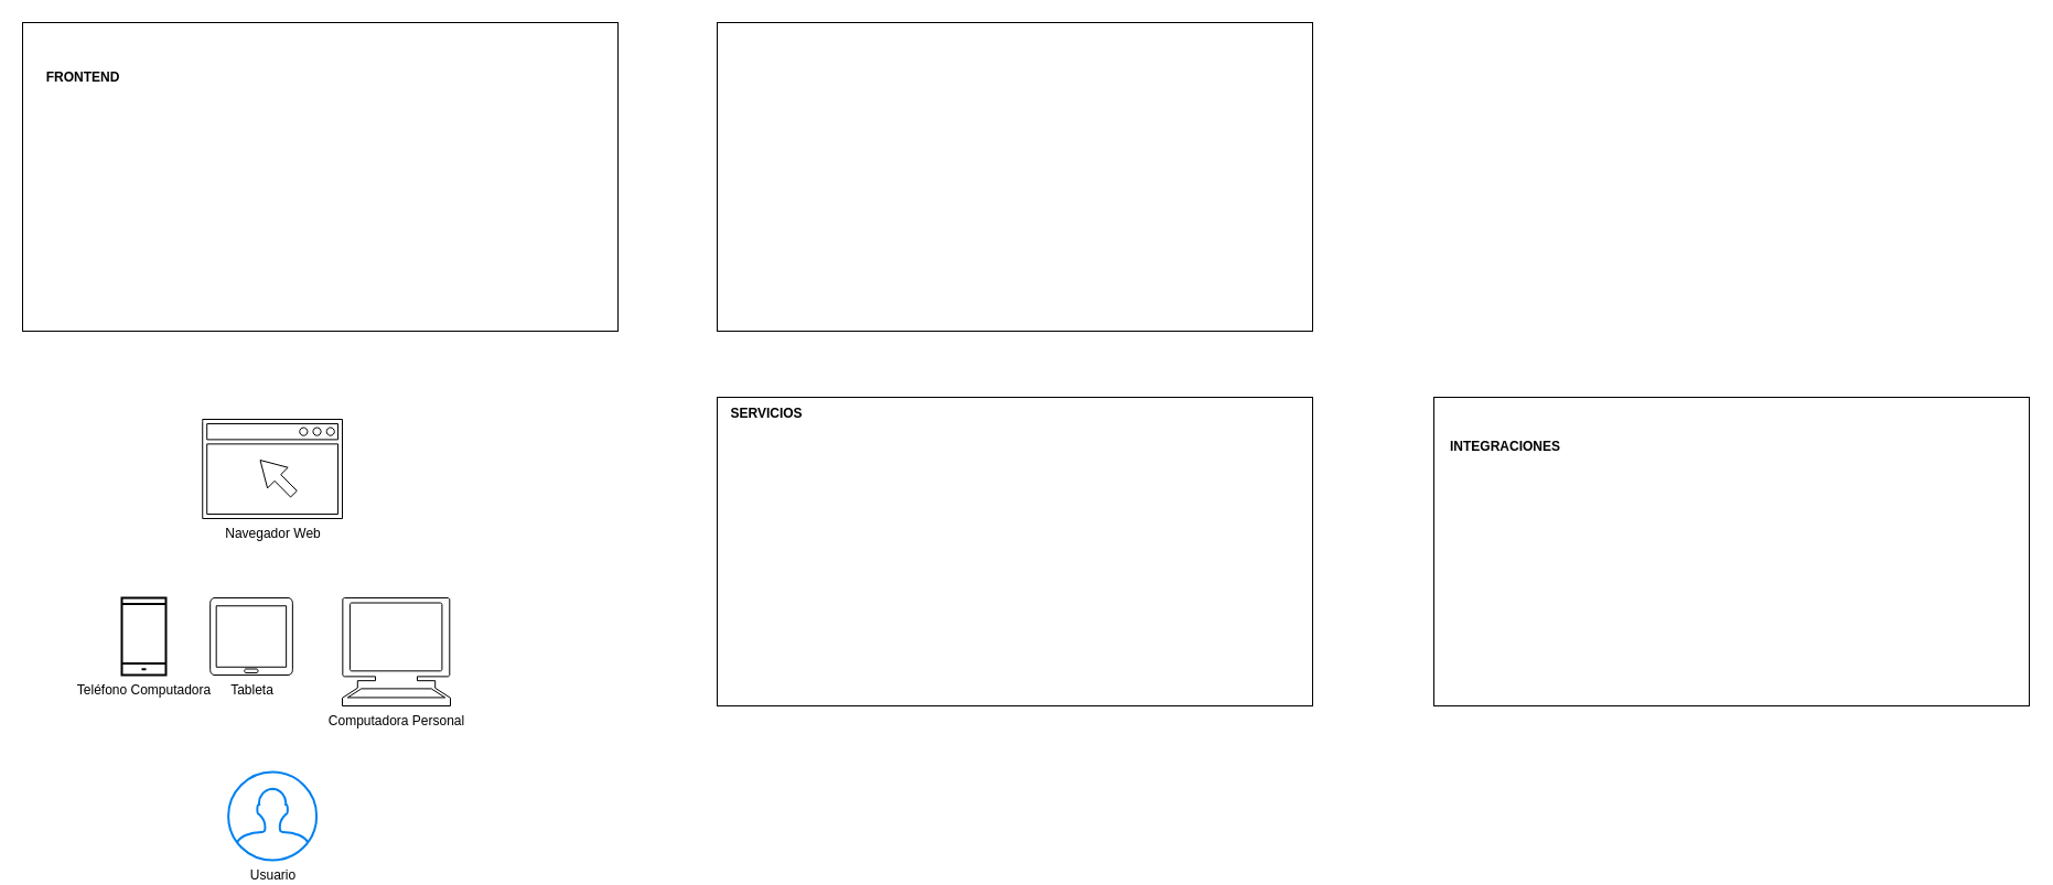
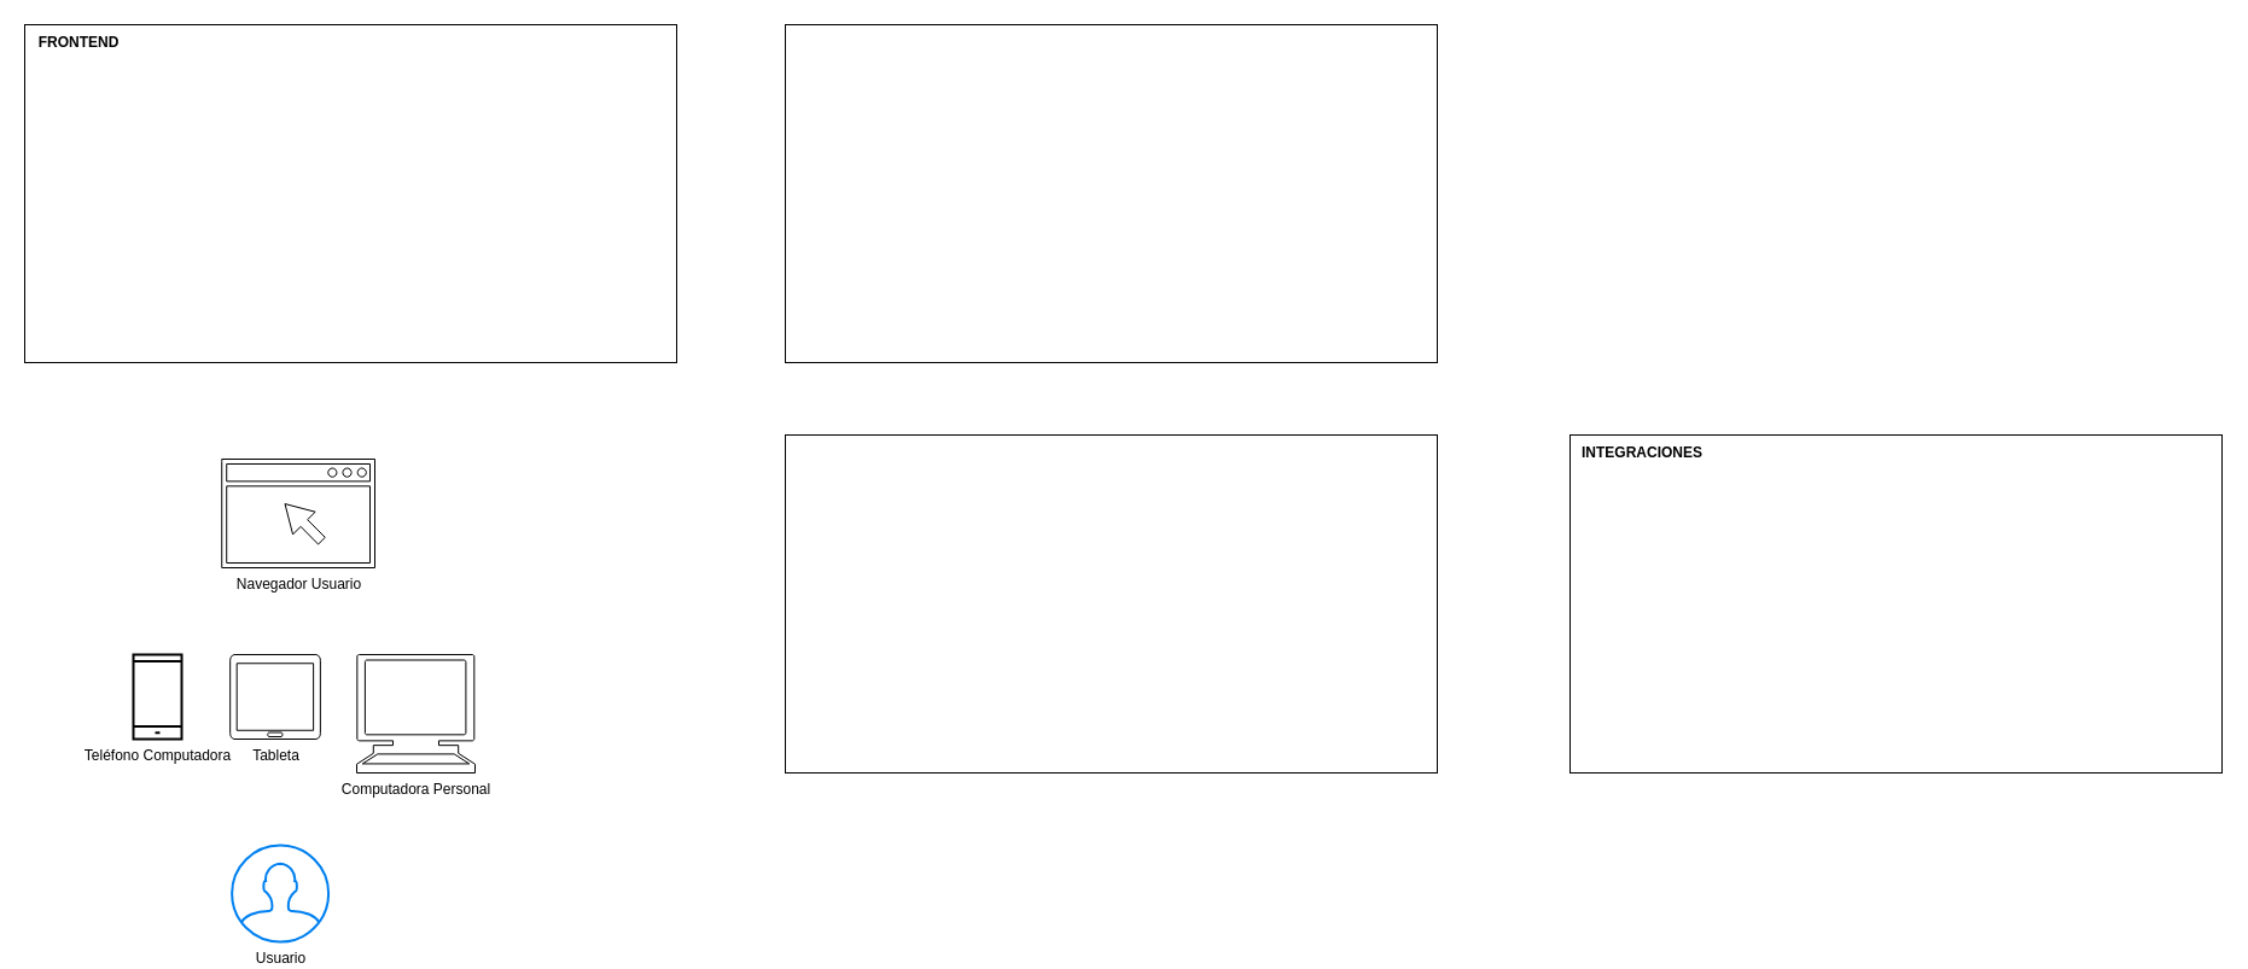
  <mxCell id="0" />
  <mxCell id="1" value="containers" style="" parent="0" />
  <mxCell id="2" value="" style="rounded=0;whiteSpace=wrap;html=1;labelBackgroundColor=none;fillColor=none;" vertex="1" parent="1"><mxGeometry x="20" y="20" width="540" height="280" as="geometry" /></mxCell>
- <mxCell id="3" value="&lt;b&gt;FRONTEND&lt;/b&gt;" style="text;html=1;align=center;verticalAlign=middle;whiteSpace=wrap;rounded=0;labelBackgroundColor=none;" vertex="1" parent="1"><mxGeometry x="30" y="55" width="90" height="30" as="geometry" /></mxCell>
+ <mxCell id="3" value="&lt;b&gt;FRONTEND&lt;/b&gt;" style="text;html=1;align=center;verticalAlign=middle;whiteSpace=wrap;rounded=0;labelBackgroundColor=none;" vertex="1" parent="1"><mxGeometry x="20" y="20" width="90" height="30" as="geometry" /></mxCell>
  <mxCell id="4" value="" style="rounded=0;whiteSpace=wrap;html=1;labelBackgroundColor=none;fillColor=none;" vertex="1" parent="1"><mxGeometry x="650" y="20" width="540" height="280" as="geometry" /></mxCell>
  <mxCell id="5" value="" style="rounded=0;whiteSpace=wrap;html=1;labelBackgroundColor=none;fillColor=none;" vertex="1" parent="1"><mxGeometry x="650" y="360" width="540" height="280" as="geometry" /></mxCell>
- <mxCell id="6" value="&lt;b&gt;SERVICIOS&lt;/b&gt;" style="text;html=1;align=center;verticalAlign=middle;whiteSpace=wrap;rounded=0;labelBackgroundColor=none;" vertex="1" parent="1"><mxGeometry x="650" y="360" width="90" height="30" as="geometry" /></mxCell>
  <mxCell id="7" value="" style="rounded=0;whiteSpace=wrap;html=1;labelBackgroundColor=none;fillColor=none;" vertex="1" parent="1"><mxGeometry x="1300" y="360" width="540" height="280" as="geometry" /></mxCell>
- <mxCell id="8" value="&lt;b&gt;INTEGRACIONES&lt;/b&gt;" style="text;html=1;align=center;verticalAlign=middle;whiteSpace=wrap;rounded=0;labelBackgroundColor=none;" vertex="1" parent="1"><mxGeometry x="1305" y="390" width="120" height="30" as="geometry" /></mxCell>
- <mxCell id="9" value="Usuario" style="html=1;verticalLabelPosition=bottom;align=center;labelBackgroundColor=#ffffff;verticalAlign=top;strokeWidth=2;strokeColor=#0080F0;shadow=0;dashed=0;shape=mxgraph.ios7.icons.user;" vertex="1" parent="1"><mxGeometry x="206.62" y="700" width="80" height="80" as="geometry" /></mxCell>
+ <mxCell id="8" value="&lt;b&gt;INTEGRACIONES&lt;/b&gt;" style="text;html=1;align=center;verticalAlign=middle;whiteSpace=wrap;rounded=0;labelBackgroundColor=none;" vertex="1" parent="1"><mxGeometry x="1300" y="360" width="120" height="30" as="geometry" /></mxCell>
+ <mxCell id="9" value="Usuario" style="html=1;verticalLabelPosition=bottom;align=center;labelBackgroundColor=#ffffff;verticalAlign=top;strokeWidth=2;strokeColor=#0080F0;shadow=0;dashed=0;shape=mxgraph.ios7.icons.user;" vertex="1" parent="1"><mxGeometry x="191.62" y="700" width="80" height="80" as="geometry" /></mxCell>
  <mxCell id="10" value="Tableta" style="verticalLabelPosition=bottom;html=1;verticalAlign=top;align=center;shape=mxgraph.azure.tablet;pointerEvents=1;" vertex="1" parent="1"><mxGeometry x="190" y="542" width="75" height="70" as="geometry" /></mxCell>
- <mxCell id="11" value="Computadora Personal" style="shape=mxgraph.signs.tech.computer;html=1;pointerEvents=1;verticalLabelPosition=bottom;verticalAlign=top;align=center;" vertex="1" parent="1"><mxGeometry x="310" y="542" width="98" height="98" as="geometry" /></mxCell>
+ <mxCell id="11" value="Computadora Personal" style="shape=mxgraph.signs.tech.computer;html=1;pointerEvents=1;verticalLabelPosition=bottom;verticalAlign=top;align=center;" vertex="1" parent="1"><mxGeometry x="295" y="542" width="98" height="98" as="geometry" /></mxCell>
  <mxCell id="12" value="Teléfono Computadora" style="html=1;verticalLabelPosition=bottom;align=center;labelBackgroundColor=#ffffff;verticalAlign=top;strokeWidth=2;shadow=0;dashed=0;shape=mxgraph.ios7.icons.smartphone;" vertex="1" parent="1"><mxGeometry x="110" y="542" width="40" height="70" as="geometry" /></mxCell>
- <mxCell id="13" value="Navegador Web" style="sketch=0;pointerEvents=1;shadow=0;dashed=0;html=1;aspect=fixed;labelPosition=center;verticalLabelPosition=bottom;verticalAlign=top;align=center;outlineConnect=0;shape=mxgraph.vvd.web_browser;" vertex="1" parent="1"><mxGeometry x="183.24" y="380" width="126.76" height="90" as="geometry" /></mxCell>
+ <mxCell id="13" value="Navegador Usuario" style="sketch=0;pointerEvents=1;shadow=0;dashed=0;html=1;aspect=fixed;labelPosition=center;verticalLabelPosition=bottom;verticalAlign=top;align=center;outlineConnect=0;shape=mxgraph.vvd.web_browser;" vertex="1" parent="1"><mxGeometry x="183.24" y="380" width="126.76" height="90" as="geometry" /></mxCell>
  <mxCell id="14" value="components" parent="0" />
